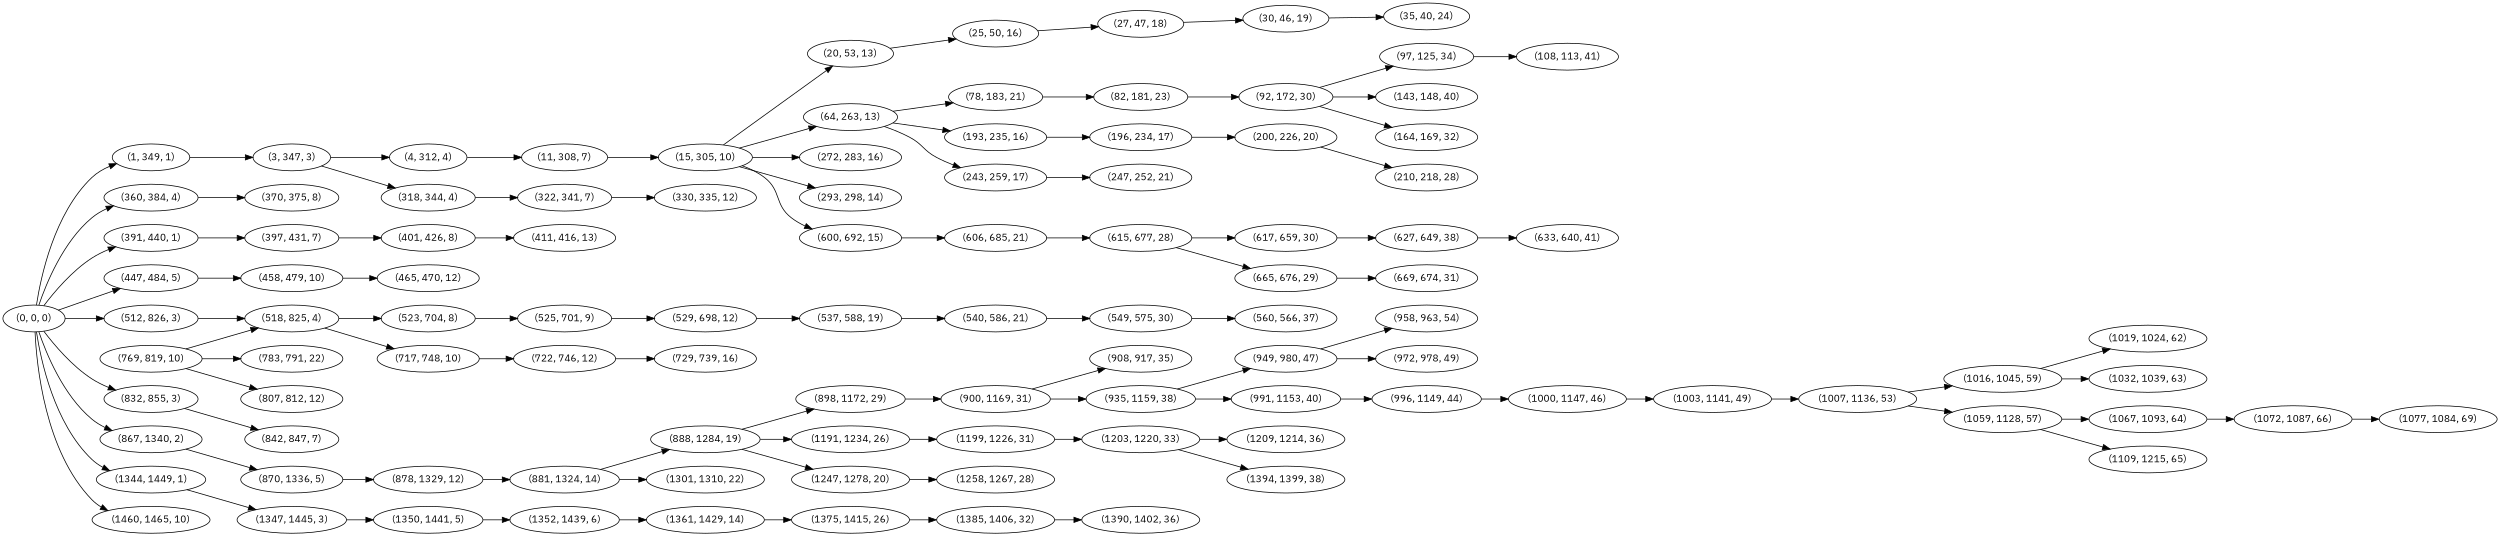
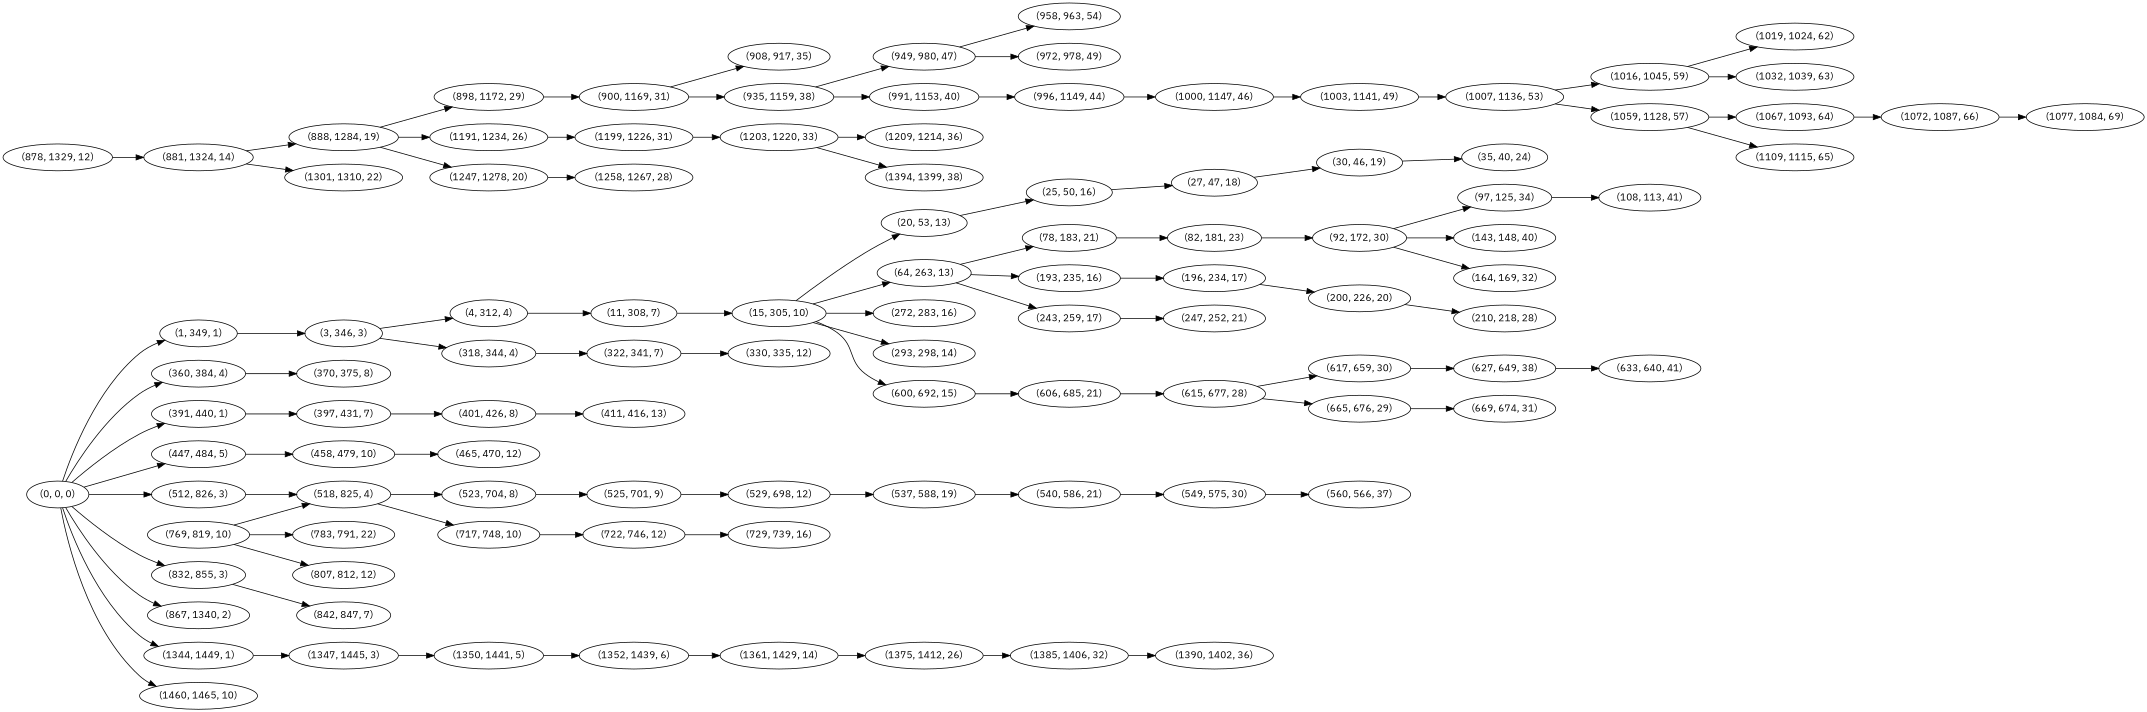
  digraph {
    fontname="IBM Plex Sans"
    rankdir=LR
    node [fontname="IBM Plex Sans"]
    edge [fontname="IBM Plex Sans"]
    "(0, 0, 0)"
    "(1, 349, 1)"
    "(360, 384, 4)"
    "(391, 440, 1)"
    "(447, 484, 5)"
    "(512, 826, 3)"
    "(832, 855, 3)"
    "(867, 1340, 2)"
    "(1344, 1449, 1)"
    "(1460, 1465, 10)"
-   "(3, 346, 3)" [label="(3, 347, 3)"]
+   "(3, 346, 3)"
    "(370, 375, 8)"
    "(397, 431, 7)"
    "(458, 479, 10)"
    "(518, 825, 4)"
    "(842, 847, 7)"
-   "(870, 1336, 5)"
    "(1347, 1445, 3)"
    "(4, 312, 4)"
    "(318, 344, 4)"
    "(11, 308, 7)"
    "(322, 341, 7)"
    "(15, 305, 10)"
    "(20, 53, 13)"
    "(64, 263, 13)"
    "(272, 283, 16)"
    "(293, 298, 14)"
    "(600, 692, 15)"
    "(25, 50, 16)"
    "(78, 183, 21)"
    "(193, 235, 16)"
    "(243, 259, 17)"
    "(27, 47, 18)"
    "(30, 46, 19)"
    "(35, 40, 24)"
    "(82, 181, 23)"
    "(196, 234, 17)"
    "(247, 252, 21)"
    "(92, 172, 30)"
    "(97, 125, 34)"
    "(143, 148, 40)"
    "(164, 169, 32)"
    "(108, 113, 41)"
    "(200, 226, 20)"
    "(210, 218, 28)"
    "(330, 335, 12)"
    "(401, 426, 8)"
    "(411, 416, 13)"
    "(465, 470, 12)"
    "(523, 704, 8)"
    "(717, 748, 10)"
    "(525, 701, 9)"
    "(722, 746, 12)"
    "(769, 819, 10)"
    "(783, 791, 22)"
    "(807, 812, 12)"
    "(529, 698, 12)"
    "(537, 588, 19)"
    "(540, 586, 21)"
    "(606, 685, 21)"
    "(549, 575, 30)"
    "(560, 566, 37)"
    "(615, 677, 28)"
    "(617, 659, 30)"
    "(665, 676, 29)"
    "(627, 649, 38)"
    "(669, 674, 31)"
    "(633, 640, 41)"
    "(729, 739, 16)"
    "(878, 1329, 12)"
    "(881, 1324, 14)"
    "(888, 1284, 19)"
    "(1301, 1310, 22)"
    "(898, 1172, 29)"
    "(1191, 1234, 26)"
    "(1247, 1278, 20)"
    "(900, 1169, 31)"
    "(1199, 1226, 31)"
    "(1258, 1267, 28)"
    "(908, 917, 35)"
    "(935, 1159, 38)"
    "(949, 980, 47)"
    "(991, 1153, 40)"
    "(958, 963, 54)"
    "(972, 978, 49)"
    "(996, 1149, 44)"
    "(1000, 1147, 46)"
    "(1003, 1141, 49)"
    "(1007, 1136, 53)"
    "(1016, 1045, 59)"
    "(1059, 1128, 57)"
    "(1019, 1024, 62)"
    "(1032, 1039, 63)"
    "(1067, 1093, 64)"
-   "(1109, 1115, 65)" [label="(1109, 1215, 65)"]
+   "(1109, 1115, 65)"
    "(1072, 1087, 66)"
    "(1077, 1084, 69)"
    "(1203, 1220, 33)"
    "(1209, 1214, 36)"
    "(1394, 1399, 38)"
    "(1350, 1441, 5)"
    "(1352, 1439, 6)"
    "(1361, 1429, 14)"
-   "(1375, 1415, 26)"
+   "(1375, 1415, 26)" [label="(1375, 1412, 26)"]
    "(1385, 1406, 32)"
    "(1390, 1402, 36)"
    "(0, 0, 0)" -> "(1, 349, 1)"
    "(0, 0, 0)" -> "(360, 384, 4)"
    "(0, 0, 0)" -> "(391, 440, 1)"
    "(0, 0, 0)" -> "(447, 484, 5)"
    "(0, 0, 0)" -> "(512, 826, 3)"
    "(0, 0, 0)" -> "(832, 855, 3)"
    "(0, 0, 0)" -> "(867, 1340, 2)"
    "(0, 0, 0)" -> "(1344, 1449, 1)"
    "(0, 0, 0)" -> "(1460, 1465, 10)"
    "(1, 349, 1)" -> "(3, 346, 3)"
    "(360, 384, 4)" -> "(370, 375, 8)"
    "(391, 440, 1)" -> "(397, 431, 7)"
    "(447, 484, 5)" -> "(458, 479, 10)"
    "(512, 826, 3)" -> "(518, 825, 4)"
    "(832, 855, 3)" -> "(842, 847, 7)"
-   "(867, 1340, 2)" -> "(870, 1336, 5)"
    "(1344, 1449, 1)" -> "(1347, 1445, 3)"
    "(3, 346, 3)" -> "(4, 312, 4)"
    "(3, 346, 3)" -> "(318, 344, 4)"
    "(397, 431, 7)" -> "(401, 426, 8)"
    "(458, 479, 10)" -> "(465, 470, 12)"
    "(518, 825, 4)" -> "(523, 704, 8)"
    "(518, 825, 4)" -> "(717, 748, 10)"
-   "(870, 1336, 5)" -> "(878, 1329, 12)"
    "(1347, 1445, 3)" -> "(1350, 1441, 5)"
    "(4, 312, 4)" -> "(11, 308, 7)"
    "(318, 344, 4)" -> "(322, 341, 7)"
    "(11, 308, 7)" -> "(15, 305, 10)"
    "(322, 341, 7)" -> "(330, 335, 12)"
    "(15, 305, 10)" -> "(20, 53, 13)"
    "(15, 305, 10)" -> "(64, 263, 13)"
    "(15, 305, 10)" -> "(272, 283, 16)"
    "(15, 305, 10)" -> "(293, 298, 14)"
    "(15, 305, 10)" -> "(600, 692, 15)"
    "(20, 53, 13)" -> "(25, 50, 16)"
    "(64, 263, 13)" -> "(78, 183, 21)"
    "(64, 263, 13)" -> "(193, 235, 16)"
    "(64, 263, 13)" -> "(243, 259, 17)"
    "(600, 692, 15)" -> "(606, 685, 21)"
    "(25, 50, 16)" -> "(27, 47, 18)"
    "(78, 183, 21)" -> "(82, 181, 23)"
    "(193, 235, 16)" -> "(196, 234, 17)"
    "(243, 259, 17)" -> "(247, 252, 21)"
    "(27, 47, 18)" -> "(30, 46, 19)"
    "(30, 46, 19)" -> "(35, 40, 24)"
    "(82, 181, 23)" -> "(92, 172, 30)"
    "(196, 234, 17)" -> "(200, 226, 20)"
    "(92, 172, 30)" -> "(97, 125, 34)"
    "(92, 172, 30)" -> "(143, 148, 40)"
    "(92, 172, 30)" -> "(164, 169, 32)"
    "(97, 125, 34)" -> "(108, 113, 41)"
    "(200, 226, 20)" -> "(210, 218, 28)"
    "(401, 426, 8)" -> "(411, 416, 13)"
    "(523, 704, 8)" -> "(525, 701, 9)"
    "(717, 748, 10)" -> "(722, 746, 12)"
    "(525, 701, 9)" -> "(529, 698, 12)"
    "(722, 746, 12)" -> "(729, 739, 16)"
    "(769, 819, 10)" -> "(518, 825, 4)"
    "(769, 819, 10)" -> "(783, 791, 22)"
    "(769, 819, 10)" -> "(807, 812, 12)"
    "(529, 698, 12)" -> "(537, 588, 19)"
    "(537, 588, 19)" -> "(540, 586, 21)"
    "(540, 586, 21)" -> "(549, 575, 30)"
    "(606, 685, 21)" -> "(615, 677, 28)"
    "(549, 575, 30)" -> "(560, 566, 37)"
    "(615, 677, 28)" -> "(617, 659, 30)"
    "(615, 677, 28)" -> "(665, 676, 29)"
    "(617, 659, 30)" -> "(627, 649, 38)"
    "(665, 676, 29)" -> "(669, 674, 31)"
    "(627, 649, 38)" -> "(633, 640, 41)"
    "(878, 1329, 12)" -> "(881, 1324, 14)"
    "(881, 1324, 14)" -> "(888, 1284, 19)"
    "(881, 1324, 14)" -> "(1301, 1310, 22)"
    "(888, 1284, 19)" -> "(898, 1172, 29)"
    "(888, 1284, 19)" -> "(1191, 1234, 26)"
    "(888, 1284, 19)" -> "(1247, 1278, 20)"
    "(898, 1172, 29)" -> "(900, 1169, 31)"
    "(1191, 1234, 26)" -> "(1199, 1226, 31)"
    "(1247, 1278, 20)" -> "(1258, 1267, 28)"
    "(900, 1169, 31)" -> "(908, 917, 35)"
    "(900, 1169, 31)" -> "(935, 1159, 38)"
    "(1199, 1226, 31)" -> "(1203, 1220, 33)"
    "(935, 1159, 38)" -> "(949, 980, 47)"
    "(935, 1159, 38)" -> "(991, 1153, 40)"
    "(949, 980, 47)" -> "(958, 963, 54)"
    "(949, 980, 47)" -> "(972, 978, 49)"
    "(991, 1153, 40)" -> "(996, 1149, 44)"
    "(996, 1149, 44)" -> "(1000, 1147, 46)"
    "(1000, 1147, 46)" -> "(1003, 1141, 49)"
    "(1003, 1141, 49)" -> "(1007, 1136, 53)"
    "(1007, 1136, 53)" -> "(1016, 1045, 59)"
    "(1007, 1136, 53)" -> "(1059, 1128, 57)"
    "(1016, 1045, 59)" -> "(1019, 1024, 62)"
    "(1016, 1045, 59)" -> "(1032, 1039, 63)"
    "(1059, 1128, 57)" -> "(1067, 1093, 64)"
    "(1059, 1128, 57)" -> "(1109, 1115, 65)"
    "(1067, 1093, 64)" -> "(1072, 1087, 66)"
    "(1072, 1087, 66)" -> "(1077, 1084, 69)"
    "(1203, 1220, 33)" -> "(1209, 1214, 36)"
    "(1203, 1220, 33)" -> "(1394, 1399, 38)"
    "(1350, 1441, 5)" -> "(1352, 1439, 6)"
    "(1352, 1439, 6)" -> "(1361, 1429, 14)"
    "(1361, 1429, 14)" -> "(1375, 1415, 26)"
    "(1375, 1415, 26)" -> "(1385, 1406, 32)"
    "(1385, 1406, 32)" -> "(1390, 1402, 36)"
  }
